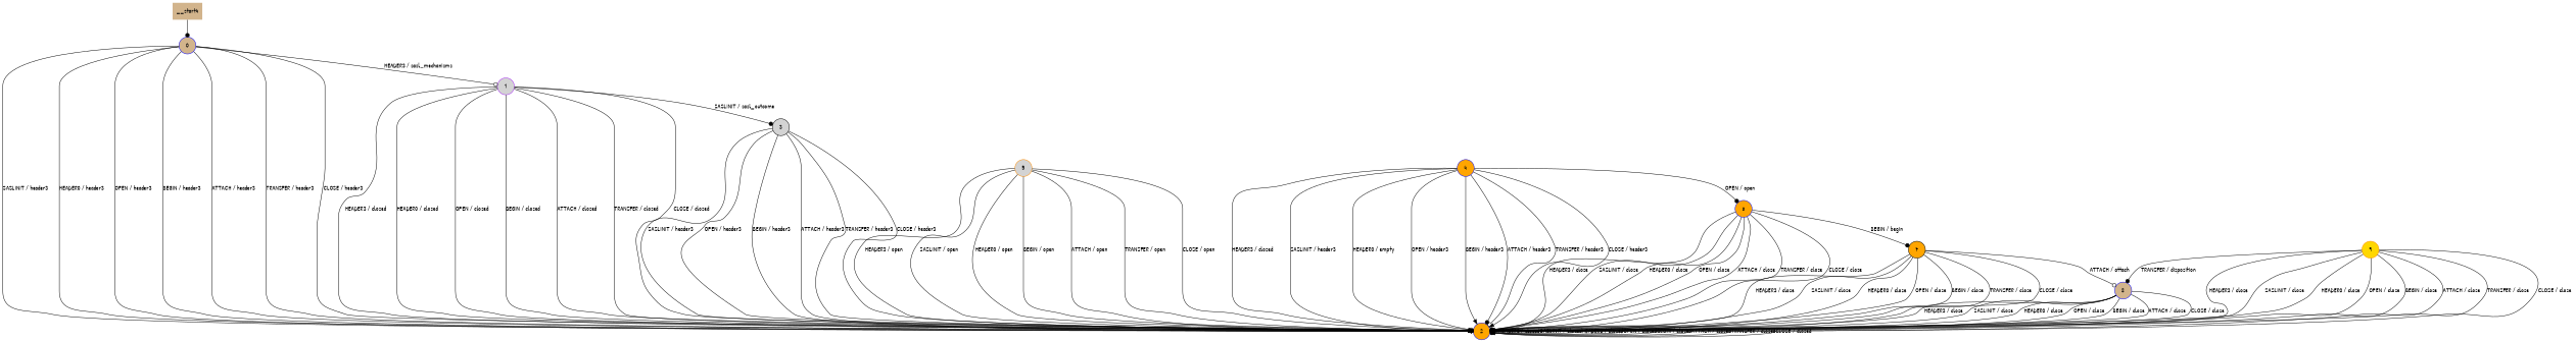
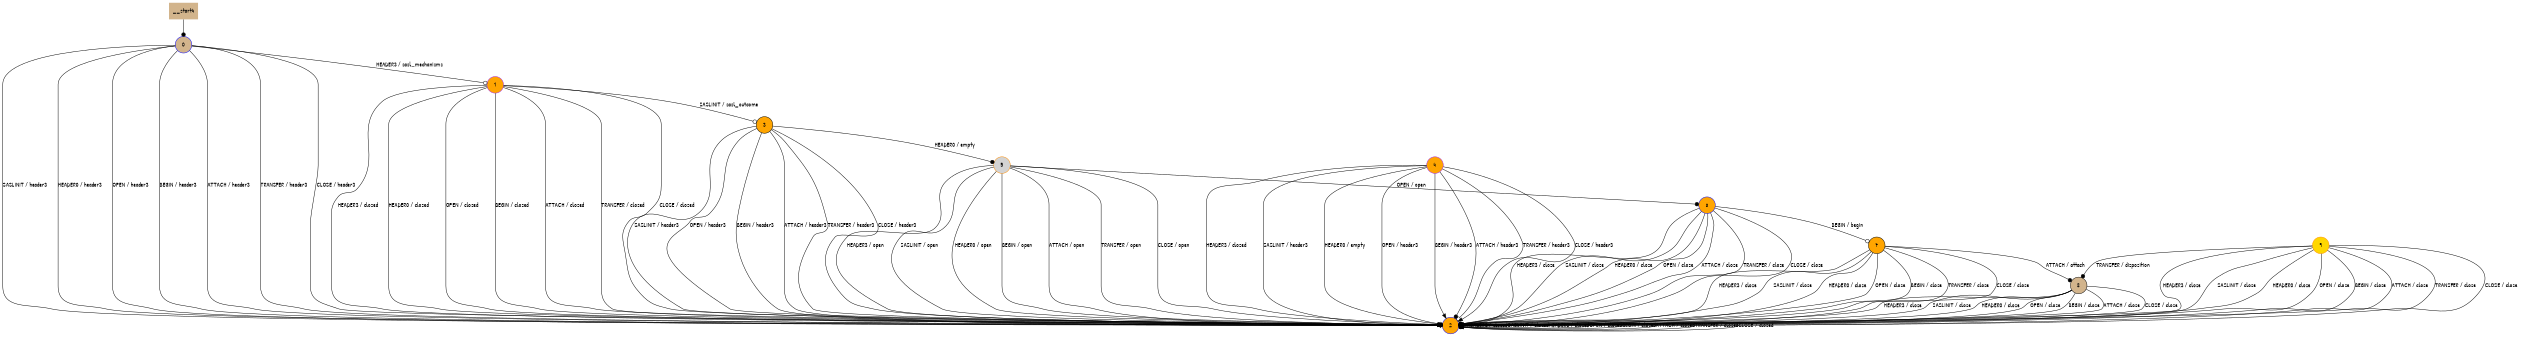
  digraph {
    fontname="Patrick Hand"
    node [color=blue fillcolor=orange fontname="Patrick Hand" shape=circle style=filled]
    edge [arrowhead=dot fontname="Patrick Hand"]
    n1 [color=purple fillcolor=tan label=__start4 shape=none]
    n2 [fillcolor=tan label=0]
-   n3 [color=purple fillcolor=lightgrey label=1]
+   n3 [color=purple label=1]
    n4 [label=2]
-   n5 [color=black fillcolor=lightgrey label=3]
+   n5 [color=black label=3]
    n6 [color=darkorange fillcolor=lightgrey label=5]
-   n7 [label=4]
+   n7 [color=purple label=4]
    n8 [label=6]
    n9 [color=black label=7]
-   n10 [fillcolor=tan label=8]
+   n10 [color=black fillcolor=tan label=8]
    n11 [color=darkorange fillcolor=gold label=9]
    n1 -> n2
    n2 -> n3 [arrowhead=odot label="HEADER3 / sasl_mechanisms"]
    n2 -> n4 [label="SASLINIT / header3"]
    n2 -> n4 [arrowhead=odot label="HEADER0 / header3"]
    n2 -> n4 [label="OPEN / header3"]
    n2 -> n4 [label="BEGIN / header3"]
    n2 -> n4 [label="ATTACH / header3"]
    n2 -> n4 [arrowhead=normal label="TRANSFER / header3"]
    n2 -> n4 [arrowhead=odot label="CLOSE / header3"]
    n3 -> n4 [label="HEADER3 / closed"]
    n3 -> n4 [arrowhead=odot label="HEADER0 / closed"]
    n3 -> n4 [arrowhead=normal label="OPEN / closed"]
    n3 -> n4 [arrowhead=normal label="BEGIN / closed"]
    n3 -> n4 [arrowhead=odot label="ATTACH / closed"]
    n3 -> n4 [label="TRANSFER / closed"]
    n3 -> n4 [label="CLOSE / closed"]
-   n3 -> n5 [label="SASLINIT / sasl_outcome"]
+   n3 -> n5 [arrowhead=odot label="SASLINIT / sasl_outcome"]
    n4 -> n4 [arrowhead=normal label="HEADER3 / closed"]
    n4 -> n4 [label="SASLINIT / closed"]
    n4 -> n4 [arrowhead=odot label="HEADER0 / closed"]
    n4 -> n4 [label="OPEN / closed"]
    n4 -> n4 [arrowhead=normal label="BEGIN / closed"]
    n4 -> n4 [label="ATTACH / closed"]
    n4 -> n4 [label="TRANSFER / closed"]
    n4 -> n4 [arrowhead=normal label="CLOSE / closed"]
    n5 -> n4 [label="SASLINIT / header3"]
    n5 -> n4 [arrowhead=odot label="OPEN / header3"]
    n5 -> n4 [label="BEGIN / header3"]
    n5 -> n4 [arrowhead=normal label="ATTACH / header3"]
    n5 -> n4 [arrowhead=normal label="TRANSFER / header3"]
    n5 -> n4 [arrowhead=normal label="CLOSE / header3"]
+   n5 -> n6 [label="HEADER0 / empty"]
    n6 -> n4 [label="HEADER3 / open"]
    n6 -> n4 [label="SASLINIT / open"]
    n6 -> n4 [arrowhead=odot label="HEADER0 / open"]
    n6 -> n4 [arrowhead=normal label="BEGIN / open"]
    n6 -> n4 [arrowhead=normal label="ATTACH / open"]
    n6 -> n4 [arrowhead=odot label="TRANSFER / open"]
    n6 -> n4 [label="CLOSE / open"]
-   n7 -> n8 [label="OPEN / open"]
+   n6 -> n8 [label="OPEN / open"]
    n7 -> n4 [arrowhead=normal label="HEADER3 / closed"]
    n7 -> n4 [label="SASLINIT / header3"]
    n7 -> n4 [arrowhead=normal label="HEADER0 / empty"]
    n7 -> n4 [arrowhead=odot label="OPEN / header3"]
    n7 -> n4 [arrowhead=normal label="BEGIN / header3"]
    n7 -> n4 [label="ATTACH / header3"]
    n7 -> n4 [arrowhead=odot label="TRANSFER / header3"]
    n7 -> n4 [arrowhead=normal label="CLOSE / header3"]
    n8 -> n4 [label="HEADER3 / close"]
    n8 -> n4 [arrowhead=normal label="SASLINIT / close"]
    n8 -> n4 [label="HEADER0 / close"]
    n8 -> n4 [label="OPEN / close"]
    n8 -> n4 [label="ATTACH / close"]
    n8 -> n4 [arrowhead=odot label="TRANSFER / close"]
    n8 -> n4 [arrowhead=normal label="CLOSE / close"]
-   n8 -> n9 [label="BEGIN / begin"]
+   n8 -> n9 [arrowhead=odot label="BEGIN / begin"]
    n9 -> n4 [arrowhead=odot label="HEADER3 / close"]
    n9 -> n4 [label="SASLINIT / close"]
    n9 -> n4 [arrowhead=normal label="HEADER0 / close"]
    n9 -> n4 [arrowhead=odot label="OPEN / close"]
    n9 -> n4 [arrowhead=odot label="BEGIN / close"]
    n9 -> n4 [arrowhead=normal label="TRANSFER / close"]
    n9 -> n4 [arrowhead=normal label="CLOSE / close"]
-   n9 -> n10 [arrowhead=odot label="ATTACH / attach"]
+   n9 -> n10 [label="ATTACH / attach"]
    n10 -> n4 [arrowhead=normal label="HEADER3 / close"]
    n10 -> n4 [arrowhead=normal label="SASLINIT / close"]
    n10 -> n4 [arrowhead=odot label="HEADER0 / close"]
    n10 -> n4 [label="OPEN / close"]
    n10 -> n4 [label="BEGIN / close"]
    n10 -> n4 [label="ATTACH / close"]
    n10 -> n4 [arrowhead=odot label="CLOSE / close"]
    n11 -> n4 [label="HEADER3 / close"]
    n11 -> n4 [arrowhead=odot label="SASLINIT / close"]
    n11 -> n4 [label="HEADER0 / close"]
    n11 -> n4 [arrowhead=normal label="OPEN / close"]
    n11 -> n4 [label="BEGIN / close"]
    n11 -> n4 [label="ATTACH / close"]
    n11 -> n4 [arrowhead=normal label="TRANSFER / close"]
    n11 -> n4 [label="CLOSE / close"]
    n11 -> n10 [label="TRANSFER / disposition"]
  }
